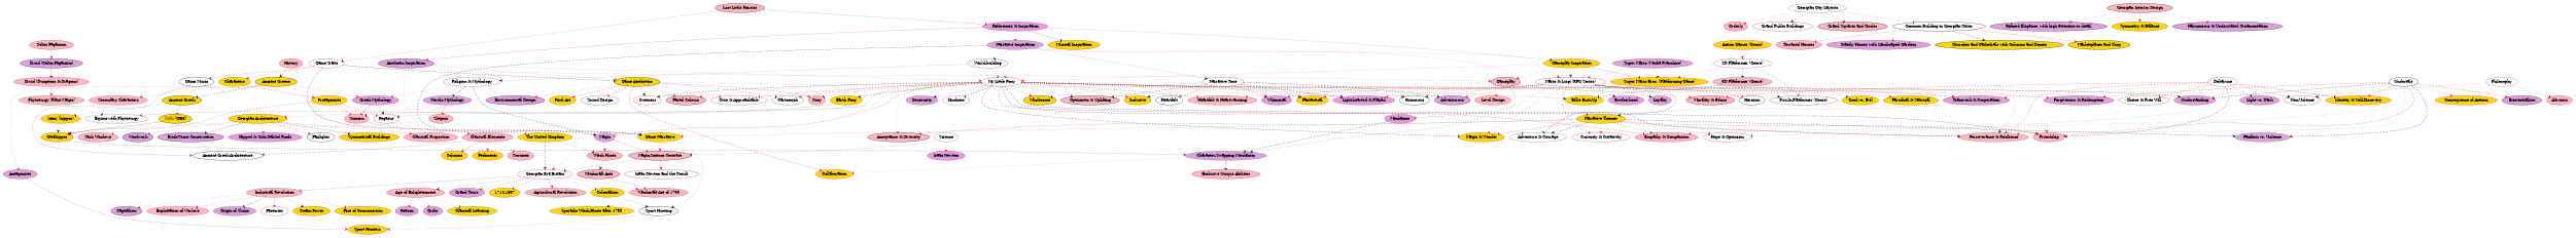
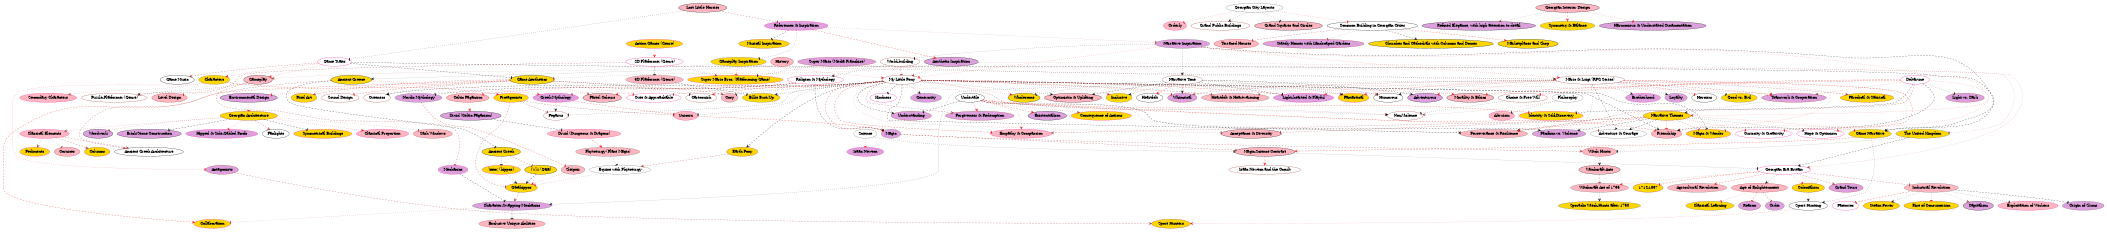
  digraph {
    node [color=brown fillcolor=gold style=filled]
    edge [arrowhead=tee color=black style=dotted]
    "Lost Little Horsies" [color=black fillcolor=lightpink]
    "Game Traits" [color=deeppink fillcolor=white]
    "References & Inspiration" [color=deeppink fillcolor=plum]
    "Game Aesthetics" [color=black]
    "Game Narrative" [color=gray40]
    Gameplay [color=black fillcolor=lightpink]
    Characters [color=gray40]
    "Game Music" [color=black fillcolor=white]
    "Gameplay Inspiration" [color=gray40]
    "Aesthetic Inspiration" [color=black fillcolor=plum]
    "Narrative Inspiration" [color=gray40 fillcolor=plum]
    "Musical Inspiration"
    "Pastel Colours" [color=black fillcolor=lightpink]
    "Cute & Approachable" [color=deeppink fillcolor=white]
    Cartoonish [fillcolor=white]
    "Pixel Art"
    Cosy [color=gray40 fillcolor=lightpink]
    "Non-Violence" [fillcolor=white]
    Cuteness [fillcolor=white]
    Collaboration [color=deeppink]
    "Environmental Design" [color=black fillcolor=plum]
    "Sound Design" [fillcolor=white]
    "Magic-Science Contrast" [color=black fillcolor=lightpink]
    "Sport Hunting" [color=black fillcolor=white]
    "Puzzle-Platformer (Genre)" [fillcolor=white]
    Mechanics [color=deeppink fillcolor=plum]
    "Level Design" [fillcolor=lightpink]
    Protagonists [color=deeppink]
    Antagonists [fillcolor=plum]
    "Secondary Characters" [color=deeppink fillcolor=lightpink]
    "My Little Pony" [fillcolor=white]
    "Super Mario Bros. (Platforming Game)" [color=deeppink]
    "Mario & Luigi (RPG Series)" [fillcolor=white]
    "Georgian Era Britain" [color=deeppink fillcolor=white]
    "World-building" [fillcolor=white]
    "Narrative Tone" [fillcolor=white]
    "Narrative Themes"
    Unicorn [color=deeppink fillcolor=lightpink]
    Pegasus [fillcolor=white]
    Magic [color=gray40 fillcolor=plum]
    Friendship [fillcolor=lightpink]
    "Acceptance & Diversity" [color=black fillcolor=lightpink]
    "Teamwork & Cooperation" [fillcolor=plum]
    "Perseverance & Resilience" [color=gray40 fillcolor=lightpink]
    "Adventure & Courage" [color=gray40 fillcolor=white]
    "Magic & Wonder" [color=deeppink]
    "Empathy & Compassion" [color=deeppink fillcolor=lightpink]
    Understanding [fillcolor=plum]
    "Forgiveness & Redemption" [fillcolor=plum]
    "Morality & Ethics" [color=black fillcolor=lightpink]
    "Light-hearted & Playful" [color=deeppink fillcolor=plum]
    Humorous [color=black fillcolor=white]
    Inclusive [color=gray40]
    Wholesome [color=black]
    "Optimistic & Uplifting" [color=black fillcolor=lightpink]
    Whimsical [fillcolor=plum]
    Fantastical [color=deeppink]
    "Heartfelt & Heartwarming" [color=gray40 fillcolor=lightpink]
    "Billie Bust-Up" [color=gray40]
    "Earth Pony"
    Kindness [color=deeppink fillcolor=white]
    Generosity [color=gray40 fillcolor=plum]
    "Character-Swapping Mechanics" [color=gray40 fillcolor=plum]
    "Curiosity & Creativity" [color=deeppink fillcolor=white]
    Adventurous [color=black fillcolor=plum]
    "Parodical & Satirical"
    Brotherhood [color=deeppink fillcolor=plum]
    Loyalty [color=gray40 fillcolor=plum]
    Heroism [color=black fillcolor=white]
    "Good vs. Evil" [color=gray40]
    "Industrial Revolution" [color=gray40 fillcolor=lightpink]
    "1714-1837"
    "Agricultural Revolution" [color=gray40 fillcolor=lightpink]
    "Age of Enlightenment" [fillcolor=lightpink]
    Colonialism
    "Grand Tours" [fillcolor=plum]
    "Witchcraft Act of 1735" [color=gray40 fillcolor=lightpink]
    "Religion & Mythology" [color=deeppink fillcolor=white]
    Heartfelt [color=black fillcolor=white]
    "Pacifism vs. Violence" [color=gray40 fillcolor=plum]
    "Hope & Optimism" [color=deeppink fillcolor=white]
    "Georgian Architecture"
    "Isaac Newton and the Occult" [fillcolor=white]
    "Sport Hunters"
    "Gæahippos"
    "Symmetrical Buildings" [color=deeppink]
    "Classical Proportion" [color=deeppink fillcolor=lightpink]
    "Classical Elements" [color=deeppink fillcolor=lightpink]
    "Sash Windows" [fillcolor=lightpink]
    Woodwork [color=black fillcolor=plum]
    "Brick/Stone Construction" [color=black fillcolor=plum]
    "Hipped & Side-Gabled Roofs" [color=deeppink fillcolor=plum]
    Fanlights [color=black fillcolor=white]
    Columns
    Pediments [color=deeppink]
    Cornices [fillcolor=lightpink]
    "Ancient Greek Architecture" [color=black fillcolor=white]
    Factories [color=deeppink fillcolor=white]
    "Steam Power"
    "Rise of Consumerism"
    Capitalism [color=black fillcolor=plum]
    "Exploitation of Workers" [color=deeppink fillcolor=lightpink]
    "Origin of Slums" [color=gray40 fillcolor=plum]
    "Georgian City Layouts" [color=gray40 fillcolor=white]
    Orderly [color=deeppink fillcolor=lightpink]
    "Grand Public Buildings" [fillcolor=white]
    "Grand Squares and Circles" [color=black fillcolor=lightpink]
    "Common Building in Georgian Cities" [color=black fillcolor=white]
    "Terraced Houses" [fillcolor=lightpink]
    "Stately Homes with Landscaped Gardens" [fillcolor=plum]
    "Churches and Cathedrals with Columns and Domes" [color=black]
    "Marketplaces and Shop" [color=black]
    "Georgian Interior Design" [color=black fillcolor=lightpink]
    "Refined Elegance, with high attention to detail" [color=black fillcolor=plum]
    "Symmetry & Balance" [color=gray40]
    "Harmonious & Understated Ornamentation" [color=black fillcolor=plum]
    "Witch Hunts" [fillcolor=lightpink]
    "Exclusive Unique Abilities" [fillcolor=lightpink]
    "Equine with Phytoturgy" [color=gray40 fillcolor=white]
    Reason [fillcolor=plum]
    Order [color=gray40 fillcolor=plum]
    "Classical Learning" [color=gray40]
    "Sporadic Witch-Hunts after 1750" [color=gray40]
    "Greek Mythology" [color=deeppink fillcolor=plum]
    "Celtic Paganism" [fillcolor=lightpink]
    "Nordic Mythology" [color=gray40 fillcolor=plum]
    Undertale [color=black fillcolor=white]
    "Consequence of Actions" [color=deeppink]
    "Identity & Self-Discovery" [color=deeppink]
    Existentialism [color=black fillcolor=plum]
    Deltarune [color=deeppink fillcolor=white]
    "Light vs. Dark" [fillcolor=plum]
    "Choice & Free Will" [fillcolor=white]
    "Druid (Celtic Paganism)" [color=black fillcolor=plum]
    Sleipnir [color=gray40 fillcolor=lightpink]
    "Action Games (Genre)" [color=deeppink]
    "2D Platformer (Genre)" [color=deeppink fillcolor=white]
    "3D Platformer (Genre)" [color=gray40 fillcolor=lightpink]
    "Super Mario (Media Franchise)" [fillcolor=plum]
    "Witchcraft Acts" [color=black fillcolor=lightpink]
    "Druid (Dungeons & Dragons)" [color=deeppink fillcolor=lightpink]
    "Phytoturgy (Plant Magic)" [color=gray40 fillcolor=lightpink]
    History [fillcolor=lightpink]
    "Ancient Greece" [color=black]
    "The United Kingdom" [color=gray40]
    "Ancient Greek" [color=black]
    "Γαῖα (Gaîa)" [color=black]
    "ἵππος (híppos)" [color=deeppink]
    Philosophy [color=gray40 fillcolor=white]
    Altruism [color=deeppink fillcolor=lightpink]
    Science [color=gray40 fillcolor=white]
    "Isaac Newton" [color=deeppink fillcolor=plum]
    "Lost Little Horsies" -> "Game Traits"
    "Lost Little Horsies" -> "References & Inspiration" [color=brown style=dashed]
    "Game Traits" -> "Game Aesthetics" [style=dashed]
    "Game Traits" -> "Game Narrative" [style=dashed]
    "Game Traits" -> Gameplay [arrowhead=vee color=red]
    "Game Traits" -> Characters [arrowhead=vee color=red]
    "Game Traits" -> "Game Music" [arrowhead=vee color=brown style=dashed]
    "References & Inspiration" -> "Gameplay Inspiration"
    "References & Inspiration" -> "Aesthetic Inspiration" [arrowhead=vee color=red style=dashed]
    "References & Inspiration" -> "Narrative Inspiration" [color=brown]
    "References & Inspiration" -> "Musical Inspiration" [style=dashed]
    "Game Aesthetics" -> "Pastel Colours" [arrowhead=vee color=brown]
    "Game Aesthetics" -> "Cute & Approachable" [color=red]
    "Game Aesthetics" -> Cartoonish
    "Game Aesthetics" -> "Pixel Art" [arrowhead=vee color=brown style=dashed]
    "Game Aesthetics" -> Cosy [arrowhead=vee color=brown style=dashed]
    "Game Aesthetics" -> "Non-Violence" [arrowhead=vee color=brown]
    "Game Aesthetics" -> Cuteness [arrowhead=vee]
    "Game Aesthetics" -> Collaboration [arrowhead=vee color=red style=dashed]
    "Game Aesthetics" -> "Environmental Design" [color=red]
    "Game Aesthetics" -> "Sound Design" [color=red style=dashed]
    "Game Narrative" -> "Magic-Science Contrast" [arrowhead=vee color=red style=dashed]
    "Game Narrative" -> "Sport Hunting" [arrowhead=vee]
    Gameplay -> "Puzzle-Platformer (Genre)" [arrowhead=vee]
    Gameplay -> Mechanics [color=brown style=dashed]
    Gameplay -> "Level Design" [color=red]
    Characters -> Protagonists [arrowhead=vee color=red style=dashed]
    Characters -> Antagonists [color=red]
    Characters -> "Secondary Characters" [arrowhead=vee color=brown]
    "Gameplay Inspiration" -> Gameplay [arrowhead=vee color=brown]
    "Gameplay Inspiration" -> "My Little Pony" [arrowhead=vee color=red]
    "Gameplay Inspiration" -> "Super Mario Bros. (Platforming Game)" [color=red style=dashed]
    "Gameplay Inspiration" -> "Mario & Luigi (RPG Series)" [arrowhead=vee]
    "Aesthetic Inspiration" -> "Game Aesthetics" [color=brown]
    "Aesthetic Inspiration" -> "My Little Pony" [arrowhead=vee color=brown]
    "Aesthetic Inspiration" -> "Georgian Era Britain" [arrowhead=vee color=brown]
    "Narrative Inspiration" -> "Game Narrative" [arrowhead=vee style=dashed]
    "Narrative Inspiration" -> "My Little Pony" [color=red]
    "Narrative Inspiration" -> "Mario & Luigi (RPG Series)" [arrowhead=vee color=red]
    "Narrative Inspiration" -> "World-building"
    "Narrative Inspiration" -> "Narrative Tone" [arrowhead=vee]
    "Narrative Inspiration" -> "Narrative Themes" [arrowhead=vee color=red]
    "Environmental Design" -> "Georgian Architecture" [color=red]
    "Magic-Science Contrast" -> "Georgian Era Britain"
    "Magic-Science Contrast" -> "Isaac Newton and the Occult" [arrowhead=vee color=red style=dashed]
    "Sport Hunting" -> "Sport Hunters" [arrowhead=vee color=red]
    Mechanics -> "Character-Swapping Mechanics" [style=dashed]
    Protagonists -> Unicorn [color=brown style=dashed]
    Protagonists -> Pegasus [color=brown style=dashed]
    Protagonists -> "Gæahippos" [color=brown style=dashed]
    Antagonists -> "Sport Hunters" [arrowhead=vee color=brown style=dashed]
    "My Little Pony" -> "Pastel Colours" [arrowhead=vee color=red]
    "My Little Pony" -> "Cute & Approachable" [color=brown style=dashed]
    "My Little Pony" -> Cartoonish [arrowhead=vee color=red style=dashed]
    "My Little Pony" -> Cosy
    "My Little Pony" -> Cuteness [arrowhead=vee style=dashed]
    "My Little Pony" -> Unicorn
    "My Little Pony" -> Pegasus
    "My Little Pony" -> Magic [color=red style=dashed]
    "My Little Pony" -> Friendship [arrowhead=vee style=dashed]
    "My Little Pony" -> "Acceptance & Diversity" [color=brown]
    "My Little Pony" -> "Teamwork & Cooperation" [color=brown]
    "My Little Pony" -> "Perseverance & Resilience" [arrowhead=vee style=dashed]
    "My Little Pony" -> "Adventure & Courage" [color=brown]
    "My Little Pony" -> "Magic & Wonder" [style=dashed]
    "My Little Pony" -> "Empathy & Compassion" [color=red style=dashed]
    "My Little Pony" -> Understanding [arrowhead=vee style=dashed]
    "My Little Pony" -> "Forgiveness & Redemption" [arrowhead=vee color=brown style=dashed]
    "My Little Pony" -> "Morality & Ethics" [arrowhead=vee color=red]
    "My Little Pony" -> "Light-hearted & Playful" [color=red style=dashed]
    "My Little Pony" -> Humorous
    "My Little Pony" -> Inclusive [arrowhead=vee color=red]
    "My Little Pony" -> Wholesome [arrowhead=vee color=red]
    "My Little Pony" -> "Optimistic & Uplifting" [arrowhead=vee]
    "My Little Pony" -> Whimsical [color=red]
    "My Little Pony" -> Fantastical [color=brown]
    "My Little Pony" -> "Heartfelt & Heartwarming" [color=brown style=dashed]
    "My Little Pony" -> "Billie Bust-Up" [arrowhead=vee]
    "My Little Pony" -> "Earth Pony" [arrowhead=vee style=dashed]
    "My Little Pony" -> Kindness [style=dashed]
    "My Little Pony" -> Generosity [arrowhead=vee]
    "Mario & Luigi (RPG Series)" -> Friendship [arrowhead=vee color=red]
    "Mario & Luigi (RPG Series)" -> "Teamwork & Cooperation" [color=red style=dashed]
    "Mario & Luigi (RPG Series)" -> "Perseverance & Resilience" [arrowhead=vee]
    "Mario & Luigi (RPG Series)" -> "Adventure & Courage" [style=dashed]
    "Mario & Luigi (RPG Series)" -> "Magic & Wonder" [color=brown]
    "Mario & Luigi (RPG Series)" -> "Light-hearted & Playful" [arrowhead=vee color=red]
    "Mario & Luigi (RPG Series)" -> Humorous [arrowhead=vee]
    "Mario & Luigi (RPG Series)" -> Whimsical [arrowhead=vee color=brown style=dashed]
    "Mario & Luigi (RPG Series)" -> Fantastical [arrowhead=vee color=red]
    "Mario & Luigi (RPG Series)" -> "Heartfelt & Heartwarming" [color=brown]
    "Mario & Luigi (RPG Series)" -> "Character-Swapping Mechanics" [arrowhead=vee]
    "Mario & Luigi (RPG Series)" -> "Curiosity & Creativity" [color=red style=dashed]
    "Mario & Luigi (RPG Series)" -> Adventurous [arrowhead=vee color=red]
    "Mario & Luigi (RPG Series)" -> "Parodical & Satirical" [arrowhead=vee color=brown style=dashed]
    "Mario & Luigi (RPG Series)" -> Brotherhood [arrowhead=vee]
    "Mario & Luigi (RPG Series)" -> Loyalty [arrowhead=vee]
    "Mario & Luigi (RPG Series)" -> Heroism [color=red style=dashed]
    "Mario & Luigi (RPG Series)" -> "Good vs. Evil"
    "Georgian Era Britain" -> "Industrial Revolution" [color=brown style=dashed]
    "Georgian Era Britain" -> "1714-1837" [color=red style=dashed]
    "Georgian Era Britain" -> "Agricultural Revolution" [arrowhead=vee color=red style=dashed]
    "Georgian Era Britain" -> "Age of Enlightenment" [arrowhead=vee]
    "Georgian Era Britain" -> Colonialism [color=red]
    "Georgian Era Britain" -> "Grand Tours" [arrowhead=vee color=brown style=dashed]
    "Georgian Era Britain" -> "Witchcraft Act of 1735" [arrowhead=vee color=red]
    "World-building" -> "My Little Pony" [color=brown style=dashed]
    "World-building" -> "Religion & Mythology" [arrowhead=vee]
    "Narrative Tone" -> "Light-hearted & Playful" [style=dashed]
    "Narrative Tone" -> Humorous [arrowhead=vee color=brown]
    "Narrative Tone" -> Inclusive [arrowhead=vee]
    "Narrative Tone" -> Wholesome
    "Narrative Tone" -> "Optimistic & Uplifting" [arrowhead=vee style=dashed]
    "Narrative Tone" -> Whimsical [arrowhead=vee style=dashed]
    "Narrative Tone" -> Fantastical [arrowhead=vee]
    "Narrative Tone" -> Adventurous [arrowhead=vee style=dashed]
    "Narrative Tone" -> Heartfelt [arrowhead=vee color=red style=dashed]
    "Narrative Themes" -> "Game Narrative" [color=red]
    "Narrative Themes" -> Friendship [color=red style=dashed]
    "Narrative Themes" -> "Acceptance & Diversity" [color=brown style=dashed]
    "Narrative Themes" -> "Perseverance & Resilience" [color=red style=dashed]
    "Narrative Themes" -> "Adventure & Courage" [arrowhead=vee style=dashed]
    "Narrative Themes" -> "Magic & Wonder" [color=brown style=dashed]
    "Narrative Themes" -> "Empathy & Compassion" [arrowhead=vee color=brown style=dashed]
    "Narrative Themes" -> "Curiosity & Creativity" [color=red]
    "Narrative Themes" -> "Pacifism vs. Violence" [arrowhead=vee style=dashed]
    "Narrative Themes" -> "Hope & Optimism"
    Unicorn -> Magic [color=red style=dashed]
    Magic -> "Magic-Science Contrast" [color=brown style=dashed]
    Magic -> "Witch Hunts" [arrowhead=vee color=brown style=dashed]
    "Teamwork & Cooperation" -> "Narrative Themes" [arrowhead=vee]
    "Earth Pony" -> "Equine with Phytoturgy" [arrowhead=vee color=brown style=dashed]
    "Character-Swapping Mechanics" -> Collaboration [color=brown]
    "Character-Swapping Mechanics" -> "Exclusive Unique Abilities" [style=dashed]
    "Industrial Revolution" -> Factories [color=red style=dashed]
    "Industrial Revolution" -> "Steam Power" [arrowhead=vee]
    "Industrial Revolution" -> "Rise of Consumerism" [color=red]
    "Industrial Revolution" -> Capitalism [arrowhead=vee color=brown]
    "Industrial Revolution" -> "Exploitation of Workers"
    "Industrial Revolution" -> "Origin of Slums" [style=dashed]
    "Age of Enlightenment" -> Reason [color=red style=dashed]
    "Age of Enlightenment" -> Order [color=brown style=dashed]
    "Age of Enlightenment" -> "Classical Learning" [color=red]
    Colonialism -> "Sport Hunting" [arrowhead=vee]
    "Witchcraft Act of 1735" -> "Sporadic Witch-Hunts after 1750" [arrowhead=vee]
    "Religion & Mythology" -> Magic [arrowhead=vee style=dashed]
    "Religion & Mythology" -> "Greek Mythology" [color=brown]
+   "Religion & Mythology" -> "Celtic Paganism" [color=red style=dashed]
    "Religion & Mythology" -> "Nordic Mythology" [style=dashed]
    "Georgian Architecture" -> "Symmetrical Buildings" [style=dashed]
    "Georgian Architecture" -> "Classical Proportion" [arrowhead=vee color=red]
    "Georgian Architecture" -> "Classical Elements" [arrowhead=vee color=brown]
    "Georgian Architecture" -> "Sash Windows" [color=brown]
    "Georgian Architecture" -> Woodwork [color=brown]
    "Georgian Architecture" -> "Brick/Stone Construction" [style=dashed]
    "Georgian Architecture" -> "Hipped & Side-Gabled Roofs" [color=red]
    "Georgian Architecture" -> Fanlights [arrowhead=vee color=brown style=dashed]
    "Gæahippos" -> "Character-Swapping Mechanics" [arrowhead=vee color=brown style=dashed]
    "Classical Elements" -> Columns [arrowhead=vee color=brown style=dashed]
    "Classical Elements" -> Pediments [arrowhead=vee color=brown]
    "Classical Elements" -> Cornices [color=brown]
    "Classical Elements" -> "Ancient Greek Architecture" [arrowhead=vee color=brown style=dashed]
    "Georgian City Layouts" -> Orderly [color=red]
    "Georgian City Layouts" -> "Grand Public Buildings" [arrowhead=vee]
    "Georgian City Layouts" -> "Grand Squares and Circles"
    "Georgian City Layouts" -> "Common Building in Georgian Cities" [color=red]
    "Common Building in Georgian Cities" -> "Terraced Houses" [color=brown style=dashed]
    "Common Building in Georgian Cities" -> "Stately Homes with Landscaped Gardens" [color=brown]
    "Common Building in Georgian Cities" -> "Churches and Cathedrals with Columns and Domes" [arrowhead=vee style=dashed]
    "Common Building in Georgian Cities" -> "Marketplaces and Shop" [arrowhead=vee color=red style=dashed]
    "Georgian Interior Design" -> "Refined Elegance, with high attention to detail" [arrowhead=vee color=brown]
    "Georgian Interior Design" -> "Symmetry & Balance" [arrowhead=vee color=red style=dashed]
    "Georgian Interior Design" -> "Harmonious & Understated Ornamentation" [color=red]
    "Witch Hunts" -> "Witchcraft Acts" [arrowhead=vee]
    "Equine with Phytoturgy" -> "Gæahippos" [color=brown]
    "Greek Mythology" -> Unicorn [color=red style=dashed]
    "Greek Mythology" -> Pegasus [arrowhead=vee]
    "Celtic Paganism" -> "Druid (Celtic Paganism)" [arrowhead=vee color=red]
    "Nordic Mythology" -> Sleipnir [color=red style=dashed]
    Undertale -> "Non-Violence" [arrowhead=vee]
    Undertale -> Friendship [color=red style=dashed]
    Undertale -> "Perseverance & Resilience" [color=brown]
    Undertale -> "Empathy & Compassion" [arrowhead=vee color=brown]
    Undertale -> Understanding [style=dashed]
    Undertale -> "Forgiveness & Redemption" [arrowhead=vee color=red style=dashed]
    Undertale -> "Pacifism vs. Violence" [arrowhead=vee style=dashed]
    Undertale -> "Consequence of Actions" [arrowhead=vee color=brown]
    Undertale -> "Identity & Self-Discovery" [color=red style=dashed]
    Undertale -> Existentialism [arrowhead=vee color=red style=dashed]
-   Deltarune -> "Non-Violence"
+   "Choice & Free Will" -> "Non-Violence"
    Deltarune -> Friendship [arrowhead=vee style=dashed]
    Deltarune -> "Teamwork & Cooperation" [arrowhead=vee color=brown]
    Deltarune -> "Perseverance & Resilience" [arrowhead=vee color=brown style=dashed]
    Deltarune -> "Morality & Ethics" [color=red style=dashed]
    Deltarune -> "Hope & Optimism" [color=red]
    Deltarune -> "Identity & Self-Discovery" [style=dashed]
    Deltarune -> "Light vs. Dark"
    Deltarune -> "Choice & Free Will" [color=red style=dashed]
    "Druid (Celtic Paganism)" -> "Druid (Dungeons & Dragons)" [style=dashed]
    Sleipnir -> "Gæahippos" [arrowhead=vee color=red]
    "Action Games (Genre)" -> "2D Platformer (Genre)" [arrowhead=vee color=red]
    "2D Platformer (Genre)" -> "Puzzle-Platformer (Genre)" [color=brown style=dashed]
    "2D Platformer (Genre)" -> "Super Mario Bros. (Platforming Game)" [arrowhead=vee color=brown]
    "2D Platformer (Genre)" -> "3D Platformer (Genre)" [style=dashed]
    "3D Platformer (Genre)" -> "Billie Bust-Up" [style=dashed]
    "Super Mario (Media Franchise)" -> "Super Mario Bros. (Platforming Game)"
    "Super Mario (Media Franchise)" -> "Mario & Luigi (RPG Series)" [arrowhead=vee color=brown]
    "Witchcraft Acts" -> "Witchcraft Act of 1735" [color=brown style=dashed]
    "Druid (Dungeons & Dragons)" -> "Phytoturgy (Plant Magic)" [arrowhead=vee color=red style=dashed]
    "Phytoturgy (Plant Magic)" -> "Equine with Phytoturgy"
    History -> "Ancient Greece" [arrowhead=vee]
    History -> "The United Kingdom" [color=brown]
    "Ancient Greece" -> "Ancient Greek Architecture" [arrowhead=vee color=brown style=dashed]
    "Ancient Greece" -> "Greek Mythology" [arrowhead=vee color=red]
    "Ancient Greece" -> "Ancient Greek" [style=dashed]
    "The United Kingdom" -> "Georgian Era Britain" [arrowhead=vee style=dashed]
    "The United Kingdom" -> "Witch Hunts"
    "Ancient Greek" -> "Γαῖα (Gaîa)" [color=brown style=dashed]
    "Ancient Greek" -> "ἵππος (híppos)"
    "Γαῖα (Gaîa)" -> "Gæahippos" [arrowhead=vee style=dashed]
    "ἵππος (híppos)" -> "Gæahippos" [arrowhead=vee]
    Philosophy -> "Non-Violence" [arrowhead=vee color=brown]
    Philosophy -> Altruism
    Science -> "Magic-Science Contrast"
    Science -> "Isaac Newton" [color=red]
  }
